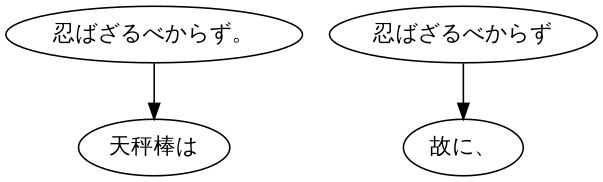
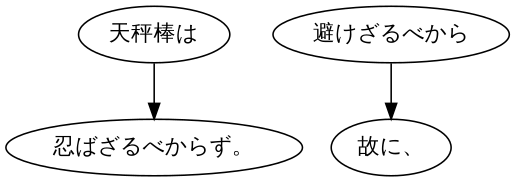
  digraph {
    fontname="Liberation Serif"
    node [fontname="Liberation Serif"]
    edge [fontname="Liberation Serif"]
    n1 [label="天秤棒は"]
    n2 [label="忍ばざるべからず。"]
-   n3 [label="忍ばざるべからず"]
+   n3 [label="避けざるべから"]
    n4 [label="故に、"]
-   n2 -> n1
+   n1 -> n2
    n3 -> n4
  }
